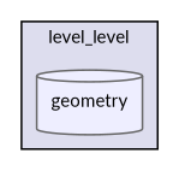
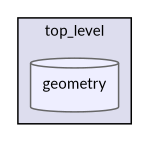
  digraph {
    compound=true
    fontname=Lato
    n1 [fillcolor="#eeeeff" fontname=Lato fontsize=10 label=geometry pencolor=black shape=cylinder style=filled color=gray40]
    subgraph cluster_1 {
      bgcolor="#ddddee"
      fontsize=10
-     label=level_level
+     label=top_level
      pencolor=black
      n1
    }
  }
